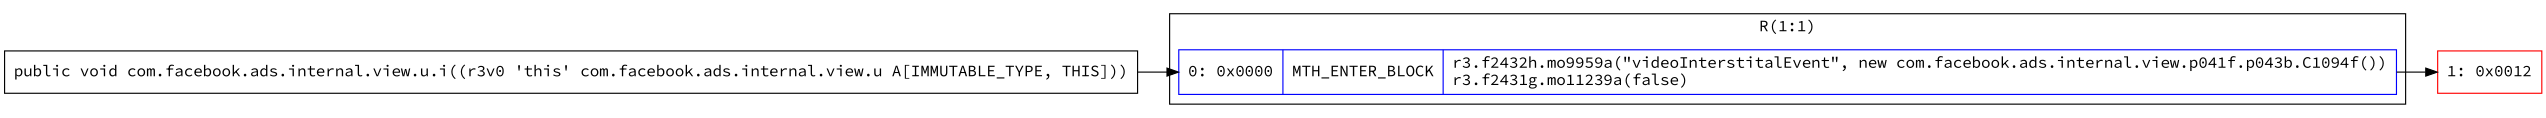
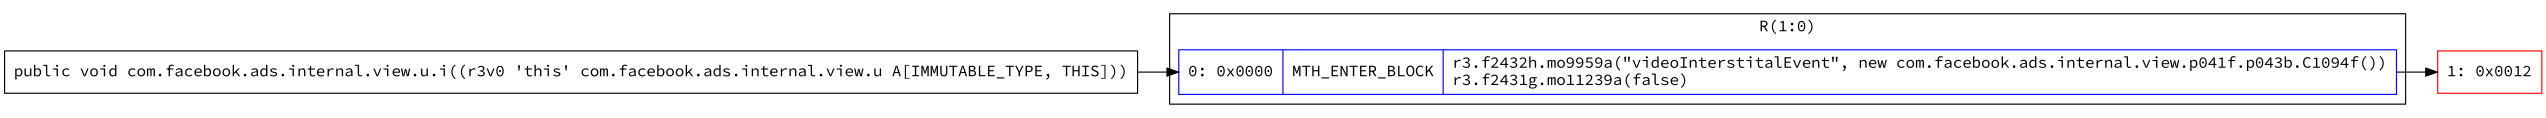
  digraph {
    rankdir=LR
    fontname="Source Code Pro"
    node [shape=record fontname="Source Code Pro"]
    edge [fontname="Source Code Pro"]
    n1 [color=blue label="{0\:\ 0x0000|MTH_ENTER_BLOCK\l|r3.f2432h.mo9959a(\"videoInterstitalEvent\", new com.facebook.ads.internal.view.p041f.p043b.C1094f())\lr3.f2431g.mo11239a(false)\l}"]
    n2 [color=red label="{1\:\ 0x0012}"]
    n3 [label="{public void com.facebook.ads.internal.view.u.i((r3v0 'this' com.facebook.ads.internal.view.u A[IMMUTABLE_TYPE, THIS])) }"]
    subgraph cluster_1 {
-     label="R(1:1)"
+     label="R(1:0)"
      n1
    }
    n1 -> n2
    n3 -> n1
  }
